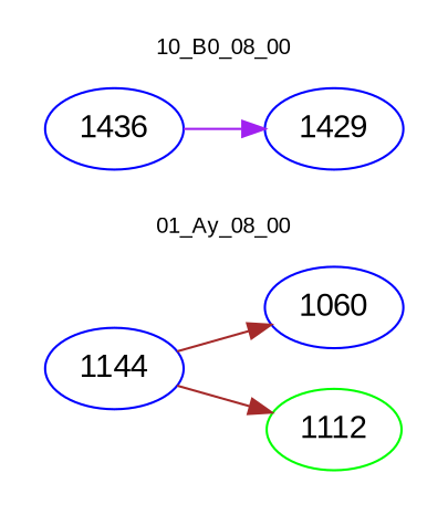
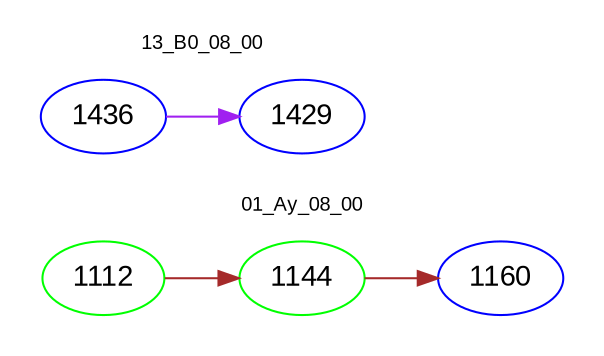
  digraph {
    fontname="Liberation Sans"
    rankdir=LR
    node [color=blue fontname="Liberation Sans"]
    edge [color=brown fontname="Liberation Sans"]
-   n1 [label=1144]
+   n1 [color=green label=1144]
    n2 [color=green label=1112]
-   n3 [label=1060]
+   n3 [label=1160]
    n4 [label=1436]
    n5 [label=1429]
    subgraph cluster_1 {
      color=white
      fontsize=10
      label="01_Ay_08_00"
      n1
      n2
      n3
    }
    subgraph cluster_2 {
      color=white
      fontsize=10
-     label="10_B0_08_00"
+     label="13_B0_08_00"
      n4
      n5
    }
-   n1 -> n2
+   n2 -> n1
    n1 -> n3
    n4 -> n5 [color=purple]
  }
